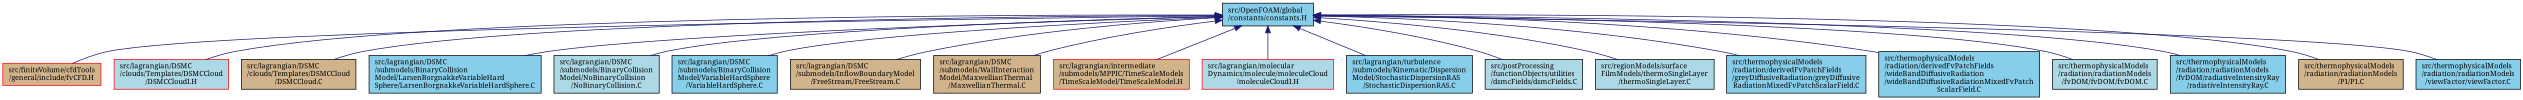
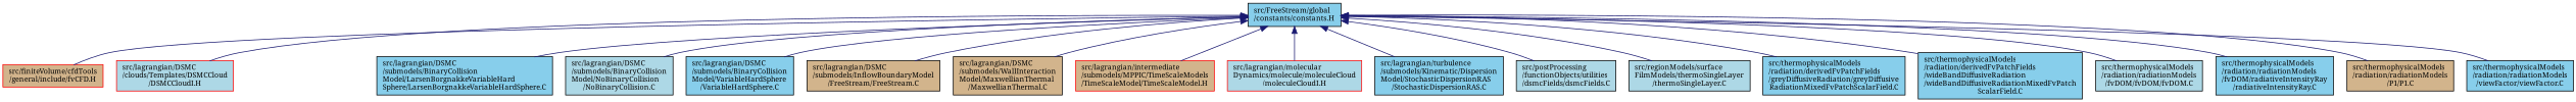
  digraph {
    fontname="Noto Serif"
    node [color=black fillcolor=skyblue fontname="Noto Serif" fontsize=10 shape=record style=filled]
    edge [color=midnightblue dir=back fontname="Noto Serif" fontsize=10 labelfontname=Helvetica labelfontsize=10 style=solid]
-   n1 [fontcolor=black height=0.2 label="src/OpenFOAM/global\l/constants/constants.H" width=0.4]
+   n1 [fontcolor=black height=0.2 label="src/FreeStream/global\l/constants/constants.H" width=0.4]
    n2 [color=red fillcolor=tan height=0.2 label="src/finiteVolume/cfdTools\l/general/include/fvCFD.H" width=0.4]
    n3 [color=red fillcolor=lightblue height=0.2 label="src/lagrangian/DSMC\l/clouds/Templates/DSMCCloud\l/DSMCCloudI.H" width=0.4]
-   n4 [fillcolor=tan height=0.2 label="src/lagrangian/DSMC\l/clouds/Templates/DSMCCloud\l/DSMCCloud.C" width=0.4]
    n5 [height=0.2 label="src/lagrangian/DSMC\l/submodels/BinaryCollision\lModel/LarsenBorgnakkeVariableHard\lSphere/LarsenBorgnakkeVariableHardSphere.C" width=0.4]
    n6 [fillcolor=lightblue height=0.2 label="src/lagrangian/DSMC\l/submodels/BinaryCollision\lModel/NoBinaryCollision\l/NoBinaryCollision.C" width=0.4]
    n7 [height=0.2 label="src/lagrangian/DSMC\l/submodels/BinaryCollision\lModel/VariableHardSphere\l/VariableHardSphere.C" width=0.4]
    n8 [fillcolor=tan height=0.2 label="src/lagrangian/DSMC\l/submodels/InflowBoundaryModel\l/FreeStream/FreeStream.C" width=0.4]
    n9 [fillcolor=tan height=0.2 label="src/lagrangian/DSMC\l/submodels/WallInteraction\lModel/MaxwellianThermal\l/MaxwellianThermal.C" width=0.4]
    n10 [color=red fillcolor=tan height=0.2 label="src/lagrangian/intermediate\l/submodels/MPPIC/TimeScaleModels\l/TimeScaleModel/TimeScaleModel.H" width=0.4]
    n11 [color=red fillcolor=lightblue height=0.2 label="src/lagrangian/molecular\lDynamics/molecule/moleculeCloud\l/moleculeCloudI.H" width=0.4]
    n12 [height=0.2 label="src/lagrangian/turbulence\l/submodels/Kinematic/Dispersion\lModel/StochasticDispersionRAS\l/StochasticDispersionRAS.C" width=0.4]
    n13 [fillcolor=lightblue height=0.2 label="src/postProcessing\l/functionObjects/utilities\l/dsmcFields/dsmcFields.C" width=0.4]
    n14 [fillcolor=lightblue height=0.2 label="src/regionModels/surface\lFilmModels/thermoSingleLayer\l/thermoSingleLayer.C" width=0.4]
    n15 [height=0.2 label="src/thermophysicalModels\l/radiation/derivedFvPatchFields\l/greyDiffusiveRadiation/greyDiffusive\lRadiationMixedFvPatchScalarField.C" width=0.4]
    n16 [height=0.2 label="src/thermophysicalModels\l/radiation/derivedFvPatchFields\l/wideBandDiffusiveRadiation\l/wideBandDiffusiveRadiationMixedFvPatch\lScalarField.C" width=0.4]
    n17 [fillcolor=lightblue height=0.2 label="src/thermophysicalModels\l/radiation/radiationModels\l/fvDOM/fvDOM/fvDOM.C" width=0.4]
    n18 [height=0.2 label="src/thermophysicalModels\l/radiation/radiationModels\l/fvDOM/radiativeIntensityRay\l/radiativeIntensityRay.C" width=0.4]
    n19 [fillcolor=tan height=0.2 label="src/thermophysicalModels\l/radiation/radiationModels\l/P1/P1.C" width=0.4]
    n20 [height=0.2 label="src/thermophysicalModels\l/radiation/radiationModels\l/viewFactor/viewFactor.C" width=0.4]
    n1 -> n2
    n1 -> n3
-   n1 -> n4
    n1 -> n5
    n1 -> n6
    n1 -> n7
    n1 -> n8
    n1 -> n9
    n1 -> n10
    n1 -> n11
    n1 -> n12
    n1 -> n13
    n1 -> n14
    n1 -> n15
    n1 -> n16
    n1 -> n17
    n1 -> n18
    n1 -> n19
    n1 -> n20
  }
